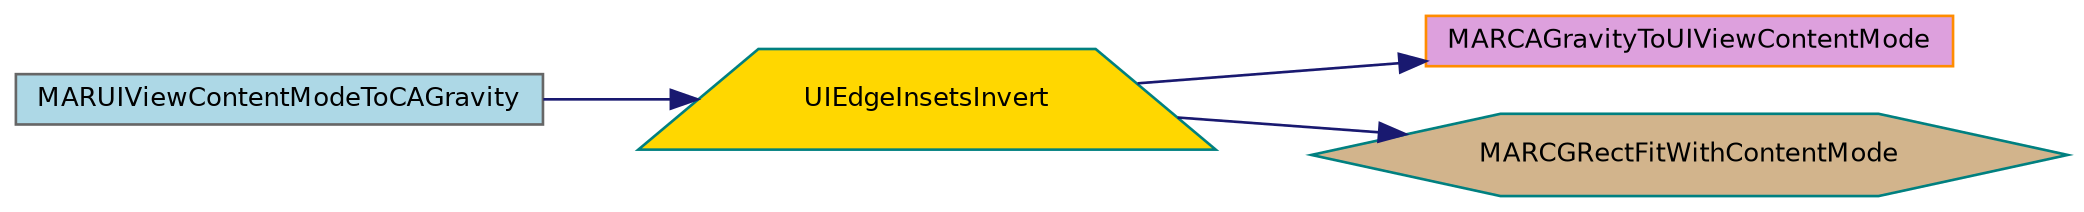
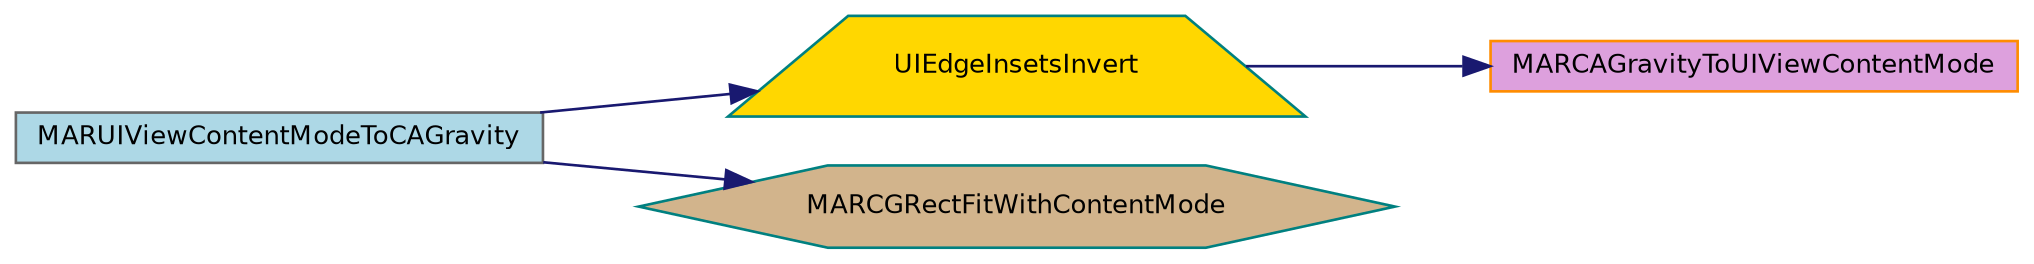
  digraph {
    rankdir=LR
    node [color=teal fontname=Helvetica fontsize=10 shape=box style=filled]
    edge [color=midnightblue fontname=Helvetica fontsize=10 labelfontname=Helvetica labelfontsize=10 style=solid]
    n1 [fillcolor=gold fontcolor=black height=0.2 label=UIEdgeInsetsInvert shape=trapezium width=0.4]
    n2 [color=darkorange fillcolor=plum height=0.2 label=MARCAGravityToUIViewContentMode width=0.4]
    n3 [fillcolor=tan height=0.2 label=MARCGRectFitWithContentMode shape=hexagon width=0.4]
    n4 [color=gray40 fillcolor=lightblue height=0.2 label=MARUIViewContentModeToCAGravity width=0.4]
    n1 -> n2
-   n1 -> n3
+   n4 -> n3
    n4 -> n1
  }
